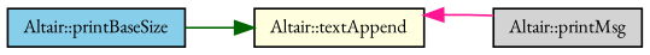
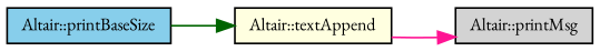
  digraph {
    fontname="EB Garamond"
    rankdir=LR
    node [color=black fontname="EB Garamond" fontsize=10 shape=record style=filled]
    edge [fontname="EB Garamond" fontsize=10 labelfontname=Helvetica labelfontsize=10 style=solid]
    n1 [fillcolor=skyblue fontcolor=black height=0.2 label="Altair::printBaseSize" width=0.4]
    n2 [fillcolor=lightyellow height=0.2 label="Altair::textAppend" width=0.4]
    n3 [fillcolor=lightgrey height=0.2 label="Altair::printMsg" width=0.4]
    n1 -> n2 [color=darkgreen]
-   n3 -> n2 [color=deeppink]
+   n2 -> n3 [color=deeppink]
  }
